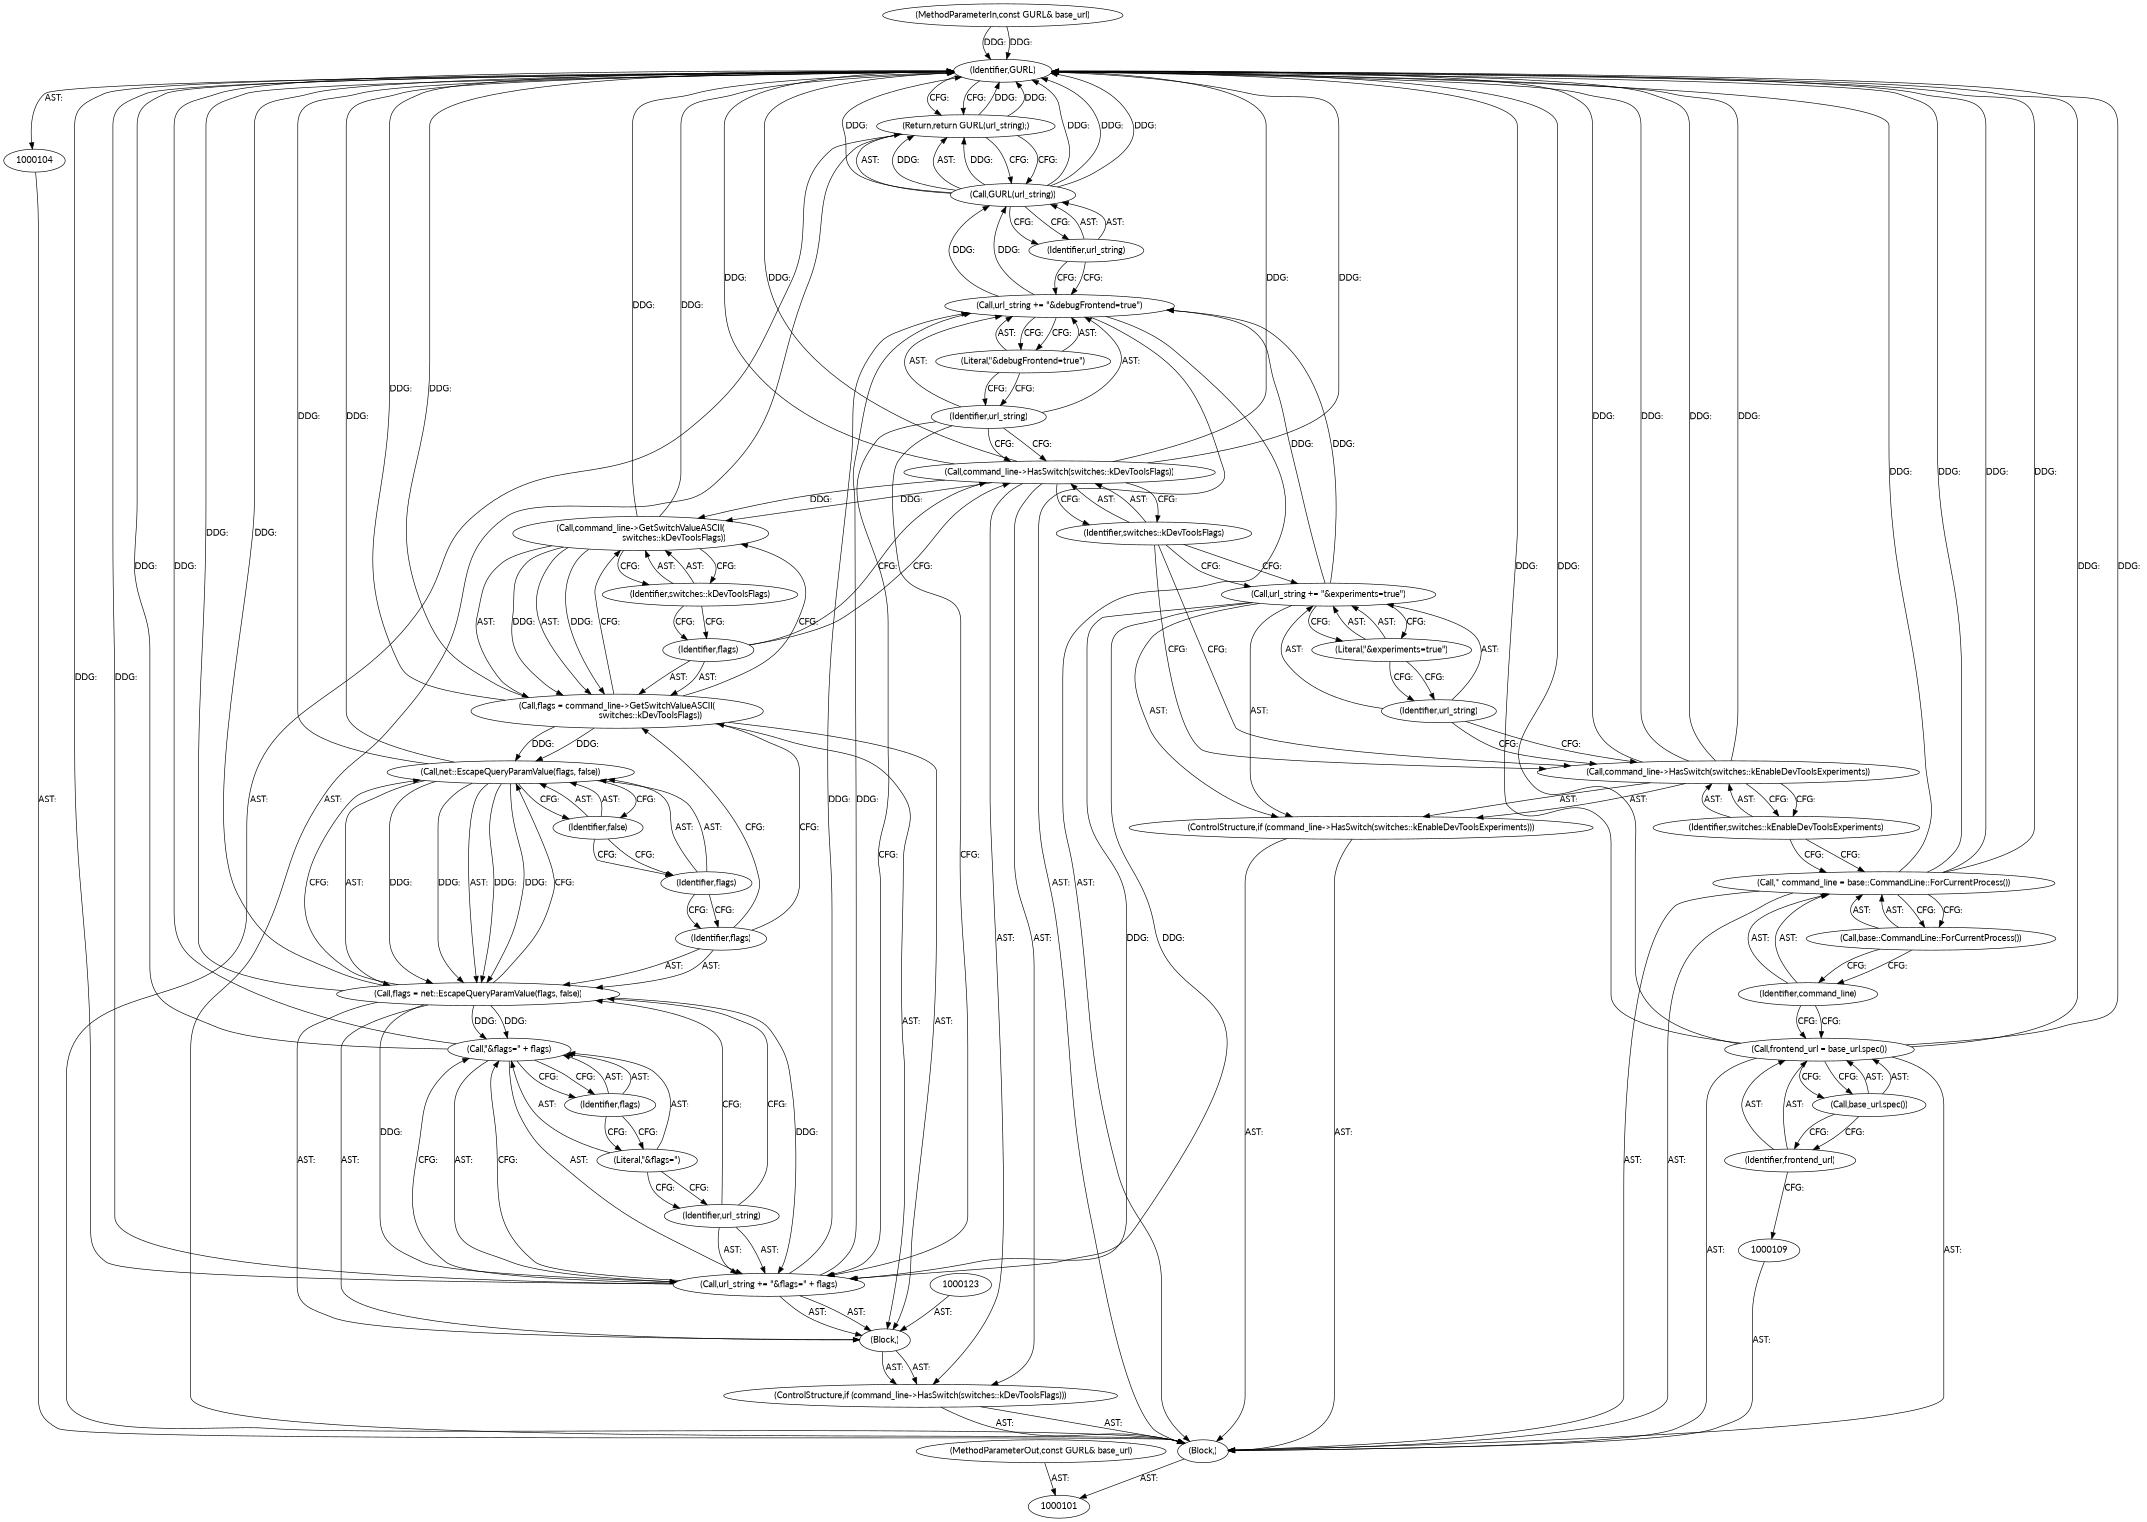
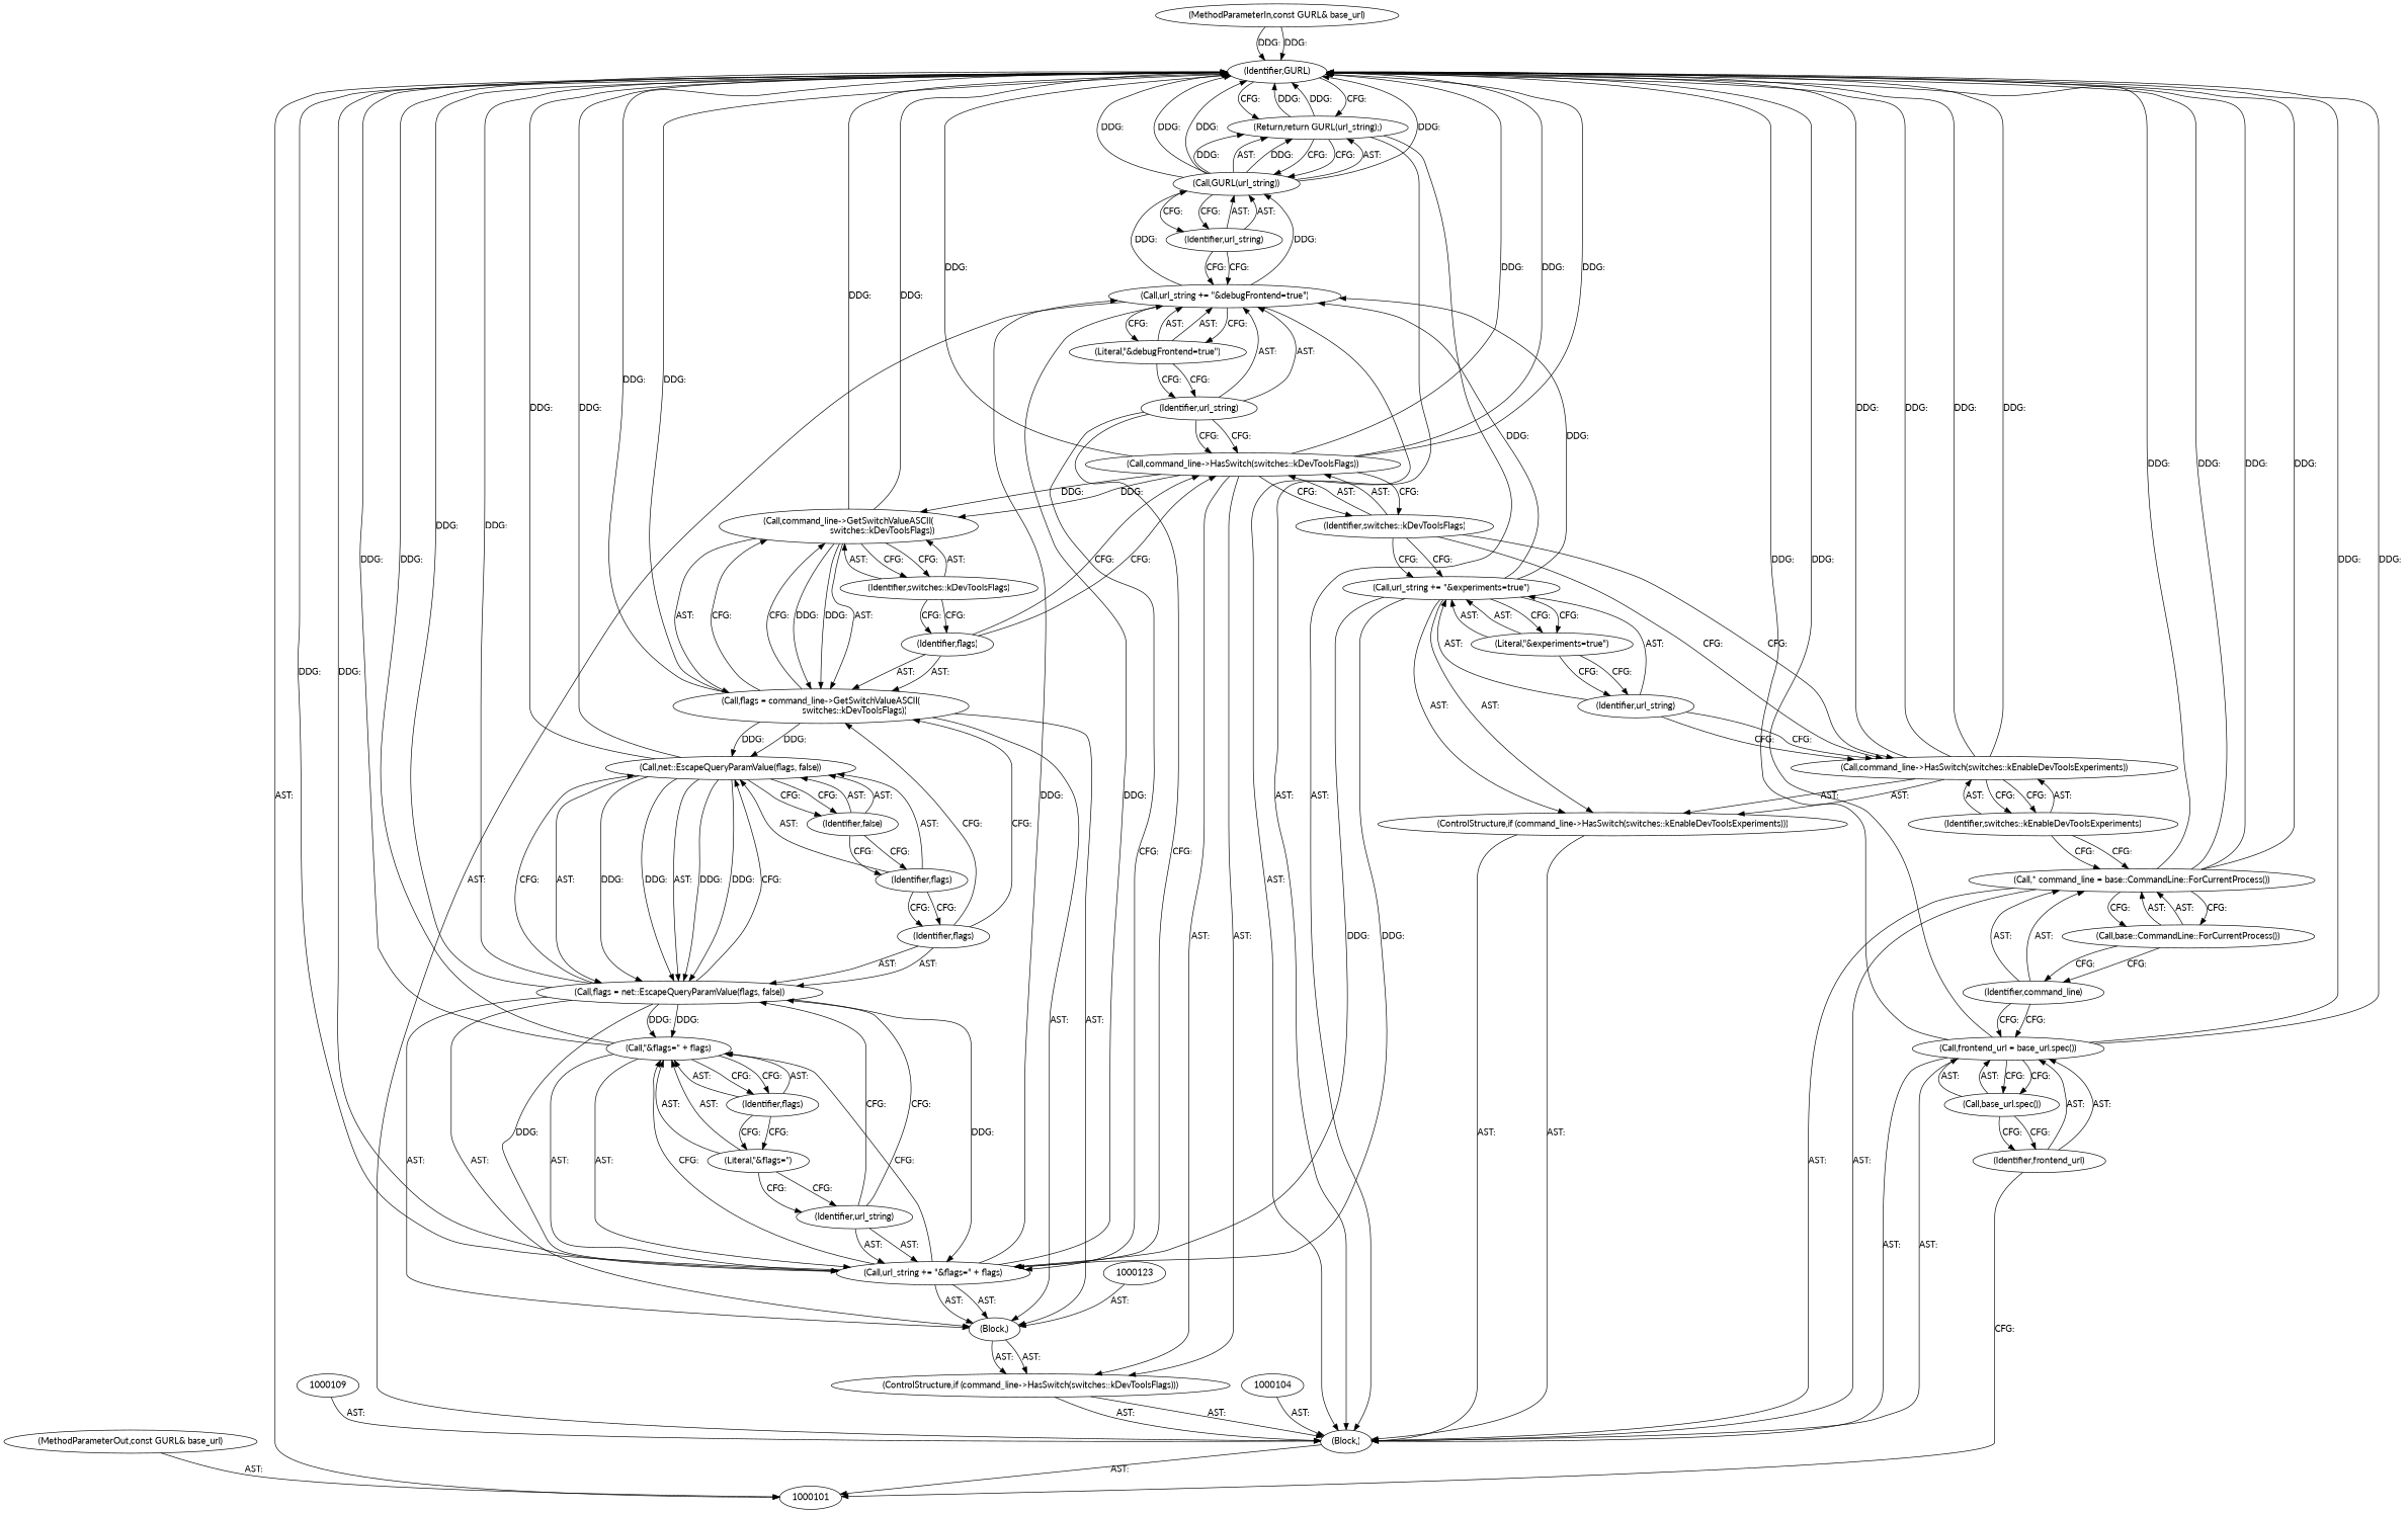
  digraph {
    fontname=Lato
    node [fontname=Lato]
    edge [fontname=Lato]
    n1 [label="(Identifier,GURL)"]
    n2 [label="(Return,return GURL(url_string);)"]
    1000101
    n4 [label="(Block,)"]
    n5 [label="(Call,GURL(url_string))"]
    n6 [label="(MethodParameterIn,const GURL& base_url)"]
    n7 [label="(MethodParameterOut,const GURL& base_url)"]
    n8 [label="(ControlStructure,if (command_line->HasSwitch(switches::kDevToolsFlags)))"]
    n9 [label="(Identifier,switches::kDevToolsFlags)"]
    n10 [label="(Call,command_line->HasSwitch(switches::kDevToolsFlags))"]
    n11 [label="(Call,command_line->HasSwitch(switches::kEnableDevToolsExperiments))"]
    n12 [label="(Call,url_string += \"&experiments=true\")"]
    n13 [label="(Call,command_line->GetSwitchValueASCII(\n                            switches::kDevToolsFlags))"]
    n14 [label="(ControlStructure,if (command_line->HasSwitch(switches::kEnableDevToolsExperiments)))"]
    n15 [label="(Identifier,switches::kEnableDevToolsExperiments)"]
    n16 [label="(Call,url_string += \"&flags=\" + flags)"]
    n17 [label="(Call,url_string += \"&debugFrontend=true\")"]
    n18 [label="(Literal,\"&experiments=true\")"]
    n19 [label="(Call,flags = command_line->GetSwitchValueASCII(\n                            switches::kDevToolsFlags))"]
    n20 [label="(Identifier,switches::kDevToolsFlags)"]
    n21 [label="(Block,)"]
    n22 [label="(Call,net::EscapeQueryParamValue(flags, false))"]
    n23 [label="(Call,flags = net::EscapeQueryParamValue(flags, false))"]
    n24 [label="(Identifier,false)"]
    n25 [label="(Identifier,flags)"]
    n26 [label="(Call,\"&flags=\" + flags)"]
    n27 [label="(Identifier,flags)"]
    n28 [label="(Identifier,flags)"]
    n29 [label="(Identifier,flags)"]
    n30 [label="(Literal,\"&flags=\")"]
    n31 [label="(Identifier,url_string)"]
    n32 [label="(Literal,\"&debugFrontend=true\")"]
    n33 [label="(Identifier,url_string)"]
    n34 [label="(Identifier,url_string)"]
    n35 [label="(Call,frontend_url = base_url.spec())"]
    n36 [label="(Call,base_url.spec())"]
    n37 [label="(Identifier,frontend_url)"]
    n38 [label="(Call,* command_line = base::CommandLine::ForCurrentProcess())"]
    n39 [label="(Call,base::CommandLine::ForCurrentProcess())"]
    n40 [label="(Identifier,command_line)"]
    n41 [label="(Identifier,url_string)"]
    1000104
    1000109
    1000123
    n1 -> n2 [label="CFG: "]
    n1 -> n2 [label="CFG: "]
-   n1 -> 1000104 [label="AST: "]
+   n1 -> 1000101 [label="AST: "]
    n2 -> n1 [label="DDG: "]
    n2 -> n1 [label="DDG: "]
    n2 -> n4 [label="AST: "]
    n2 -> n4 [label="AST: "]
    n2 -> n5 [label="CFG: "]
    n2 -> n5 [label="CFG: "]
    n4 -> 1000101 [label="AST: "]
    n5 -> n1 [label="DDG: "]
    n5 -> n1 [label="DDG: "]
    n5 -> n1 [label="DDG: "]
    n5 -> n1 [label="DDG: "]
    n5 -> n2 [label="AST: "]
    n5 -> n2 [label="DDG: "]
    n5 -> n2 [label="AST: "]
    n5 -> n2 [label="DDG: "]
    n5 -> n34 [label="CFG: "]
    n5 -> n34 [label="CFG: "]
    n6 -> n1 [label="DDG: "]
    n6 -> n1 [label="DDG: "]
    n7 -> 1000101 [label="AST: "]
    n8 -> n4 [label="AST: "]
    n8 -> n4 [label="AST: "]
    n9 -> n10 [label="AST: "]
    n9 -> n10 [label="AST: "]
    n9 -> n11 [label="CFG: "]
    n9 -> n11 [label="CFG: "]
    n9 -> n12 [label="CFG: "]
    n9 -> n12 [label="CFG: "]
    n10 -> n1 [label="DDG: "]
    n10 -> n1 [label="DDG: "]
    n10 -> n1 [label="DDG: "]
    n10 -> n1 [label="DDG: "]
    n10 -> n8 [label="AST: "]
    n10 -> n8 [label="AST: "]
    n10 -> n9 [label="CFG: "]
    n10 -> n9 [label="CFG: "]
    n10 -> n13 [label="DDG: "]
    n10 -> n13 [label="DDG: "]
    n11 -> n1 [label="DDG: "]
    n11 -> n1 [label="DDG: "]
    n11 -> n1 [label="DDG: "]
    n11 -> n1 [label="DDG: "]
    n11 -> n14 [label="AST: "]
    n11 -> n14 [label="AST: "]
    n11 -> n15 [label="CFG: "]
    n11 -> n15 [label="CFG: "]
    n12 -> n14 [label="AST: "]
    n12 -> n14 [label="AST: "]
    n12 -> n16 [label="DDG: "]
    n12 -> n16 [label="DDG: "]
    n12 -> n17 [label="DDG: "]
    n12 -> n17 [label="DDG: "]
    n12 -> n18 [label="CFG: "]
    n12 -> n18 [label="CFG: "]
    n13 -> n1 [label="DDG: "]
    n13 -> n1 [label="DDG: "]
    n13 -> n19 [label="AST: "]
    n13 -> n19 [label="DDG: "]
    n13 -> n19 [label="AST: "]
    n13 -> n19 [label="DDG: "]
    n13 -> n20 [label="CFG: "]
    n13 -> n20 [label="CFG: "]
    n14 -> n4 [label="AST: "]
    n14 -> n4 [label="AST: "]
    n15 -> n11 [label="AST: "]
    n15 -> n11 [label="AST: "]
    n15 -> n38 [label="CFG: "]
    n15 -> n38 [label="CFG: "]
    n16 -> n1 [label="DDG: "]
    n16 -> n1 [label="DDG: "]
    n16 -> n17 [label="DDG: "]
    n16 -> n17 [label="DDG: "]
    n16 -> n21 [label="AST: "]
    n16 -> n21 [label="AST: "]
    n16 -> n26 [label="CFG: "]
    n16 -> n26 [label="CFG: "]
    n17 -> n4 [label="AST: "]
    n17 -> n4 [label="AST: "]
    n17 -> n5 [label="DDG: "]
    n17 -> n5 [label="DDG: "]
    n17 -> n32 [label="CFG: "]
    n17 -> n32 [label="CFG: "]
    n18 -> n12 [label="AST: "]
    n18 -> n12 [label="AST: "]
    n18 -> n41 [label="CFG: "]
    n18 -> n41 [label="CFG: "]
    n19 -> n1 [label="DDG: "]
    n19 -> n1 [label="DDG: "]
    n19 -> n13 [label="CFG: "]
    n19 -> n13 [label="CFG: "]
    n19 -> n21 [label="AST: "]
    n19 -> n21 [label="AST: "]
    n19 -> n22 [label="DDG: "]
    n19 -> n22 [label="DDG: "]
    n20 -> n13 [label="AST: "]
    n20 -> n13 [label="AST: "]
    n20 -> n25 [label="CFG: "]
    n20 -> n25 [label="CFG: "]
    n21 -> n8 [label="AST: "]
    n21 -> n8 [label="AST: "]
    n22 -> n1 [label="DDG: "]
    n22 -> n1 [label="DDG: "]
    n22 -> n23 [label="AST: "]
    n22 -> n23 [label="DDG: "]
    n22 -> n23 [label="DDG: "]
    n22 -> n23 [label="AST: "]
    n22 -> n23 [label="DDG: "]
    n22 -> n23 [label="DDG: "]
    n22 -> n24 [label="CFG: "]
    n22 -> n24 [label="CFG: "]
    n23 -> n1 [label="DDG: "]
    n23 -> n1 [label="DDG: "]
    n23 -> n16 [label="DDG: "]
    n23 -> n16 [label="DDG: "]
    n23 -> n21 [label="AST: "]
    n23 -> n21 [label="AST: "]
    n23 -> n22 [label="CFG: "]
    n23 -> n22 [label="CFG: "]
    n23 -> n26 [label="DDG: "]
    n23 -> n26 [label="DDG: "]
    n24 -> n22 [label="AST: "]
    n24 -> n22 [label="AST: "]
    n24 -> n27 [label="CFG: "]
    n24 -> n27 [label="CFG: "]
    n25 -> n10 [label="CFG: "]
    n25 -> n10 [label="CFG: "]
    n25 -> n19 [label="AST: "]
    n25 -> n19 [label="AST: "]
    n26 -> n1 [label="DDG: "]
    n26 -> n1 [label="DDG: "]
    n26 -> n16 [label="AST: "]
    n26 -> n16 [label="AST: "]
    n26 -> n29 [label="CFG: "]
    n26 -> n29 [label="CFG: "]
    n27 -> n22 [label="AST: "]
    n27 -> n22 [label="AST: "]
    n27 -> n28 [label="CFG: "]
    n27 -> n28 [label="CFG: "]
    n28 -> n19 [label="CFG: "]
    n28 -> n19 [label="CFG: "]
    n28 -> n23 [label="AST: "]
    n28 -> n23 [label="AST: "]
    n29 -> n26 [label="AST: "]
    n29 -> n26 [label="AST: "]
    n29 -> n30 [label="CFG: "]
    n29 -> n30 [label="CFG: "]
    n30 -> n26 [label="AST: "]
    n30 -> n26 [label="AST: "]
    n30 -> n31 [label="CFG: "]
    n30 -> n31 [label="CFG: "]
    n31 -> n16 [label="AST: "]
    n31 -> n16 [label="AST: "]
    n31 -> n23 [label="CFG: "]
    n31 -> n23 [label="CFG: "]
    n32 -> n17 [label="AST: "]
    n32 -> n17 [label="AST: "]
    n32 -> n33 [label="CFG: "]
    n32 -> n33 [label="CFG: "]
    n33 -> n10 [label="CFG: "]
    n33 -> n10 [label="CFG: "]
    n33 -> n16 [label="CFG: "]
    n33 -> n16 [label="CFG: "]
    n33 -> n17 [label="AST: "]
    n33 -> n17 [label="AST: "]
    n34 -> n5 [label="AST: "]
    n34 -> n5 [label="AST: "]
    n34 -> n17 [label="CFG: "]
    n34 -> n17 [label="CFG: "]
    n35 -> n1 [label="DDG: "]
    n35 -> n1 [label="DDG: "]
    n35 -> n1 [label="DDG: "]
    n35 -> n1 [label="DDG: "]
    n35 -> n4 [label="AST: "]
    n35 -> n4 [label="AST: "]
    n35 -> n36 [label="CFG: "]
    n35 -> n36 [label="CFG: "]
    n36 -> n35 [label="AST: "]
    n36 -> n35 [label="AST: "]
    n36 -> n37 [label="CFG: "]
    n36 -> n37 [label="CFG: "]
-   n37 -> 1000109 [label="CFG: "]
+   n37 -> 1000101 [label="CFG: "]
    n37 -> n35 [label="AST: "]
    n37 -> n35 [label="AST: "]
    n38 -> n1 [label="DDG: "]
    n38 -> n1 [label="DDG: "]
    n38 -> n1 [label="DDG: "]
    n38 -> n1 [label="DDG: "]
    n38 -> n4 [label="AST: "]
    n38 -> n4 [label="AST: "]
    n38 -> n39 [label="CFG: "]
    n38 -> n39 [label="CFG: "]
    n39 -> n38 [label="AST: "]
    n39 -> n38 [label="AST: "]
    n39 -> n40 [label="CFG: "]
    n39 -> n40 [label="CFG: "]
    n40 -> n35 [label="CFG: "]
    n40 -> n35 [label="CFG: "]
    n40 -> n38 [label="AST: "]
    n40 -> n38 [label="AST: "]
    n41 -> n11 [label="CFG: "]
    n41 -> n11 [label="CFG: "]
    n41 -> n12 [label="AST: "]
    n41 -> n12 [label="AST: "]
    1000104 -> n4 [label="AST: "]
    1000109 -> n4 [label="AST: "]
    1000123 -> n21 [label="AST: "]
  }
